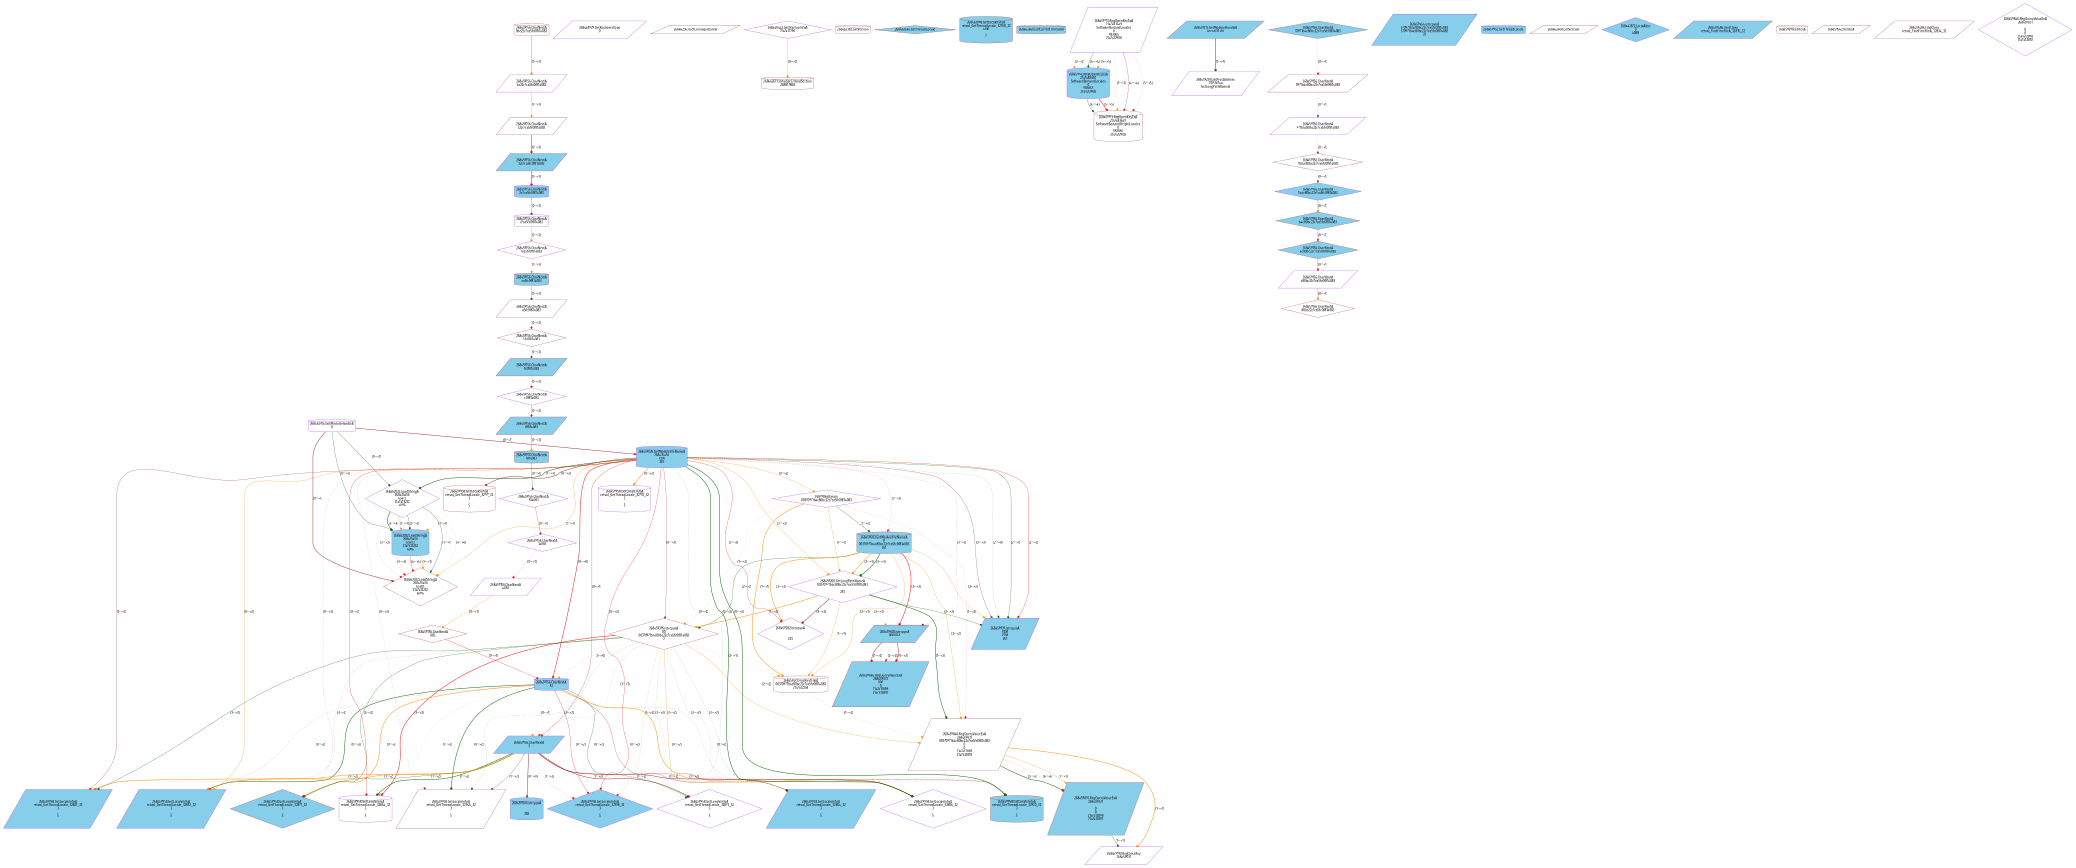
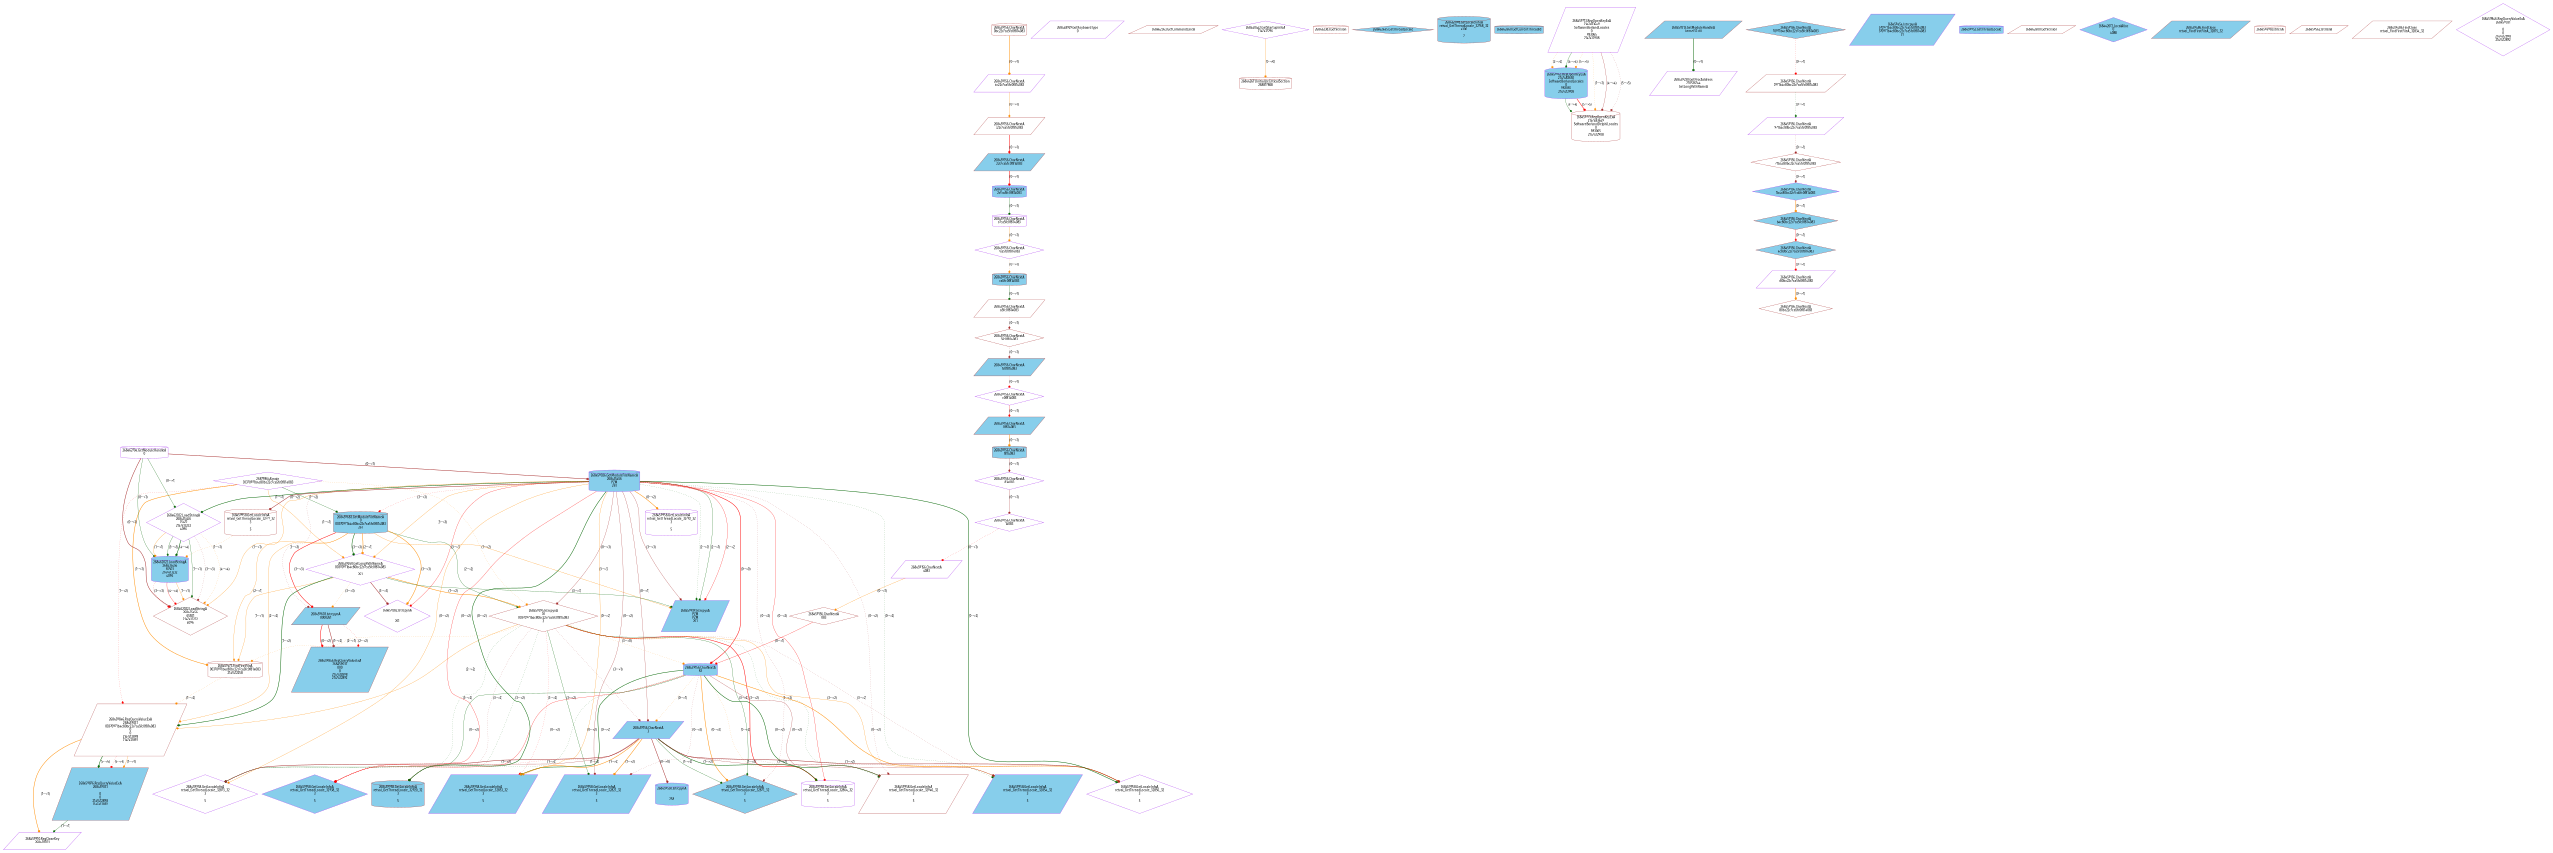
  digraph {
    fontname="Fira Sans"
    node [color=brown fillcolor=white fontname="Fira Sans" shape=parallelogram style=filled]
    edge [arrowhead=dot color=darkorange fontname="Fira Sans" style=solid]
    n1 [color=purple label="268798648.main\n00370971b4c80bc22c7ca5fc0f814083" shape=diamond]
    n2 [fillcolor=skyblue label="268459683.GetModuleFileNameA\n0\n00370971b4c80bc22c7ca5fc0f814083\n261" shape=cylinder]
    n3 [color=purple label="268459260.GetLongPathNameA\n00370971b4c80bc22c7ca5fc0f814083\n\n261" shape=diamond]
    n4 [label="268459395.lstrcpynA\n00\n00370971b4c80bc22c7ca5fc0f814083\n3" shape=diamond]
    n5 [label="268459473.FindFirstFileA\n00370971b4c80bc22c7ca5fc0f814083\n2147412258" shape=cylinder]
    n6 [label="268459846.RegQueryValueExA\n268459031\n00370971b4c80bc22c7ca5fc0f814083\n0\n0\n2147412898\n2147412892"]
    n7 [color=purple fillcolor=skyblue label="268459939.lstrcpynA\nPZM\nPZM\n261"]
    n8 [fillcolor=skyblue label="268459603.lstrcpynA\n0000261"]
    n9 [color=purple label="268459282.lstrcpynA\n\n\n261" shape=diamond]
    n10 [color=purple fillcolor=skyblue label="268459156.CharNextA\n83" shape=cylinder]
    n11 [color=purple fillcolor=skyblue label="268459156.CharNextA\n3"]
    n12 [fillcolor=skyblue label="268459958.GetLocaleInfoA\nretval_GetThreadLocale_32920_32\n3\n\n5" shape=cylinder]
    n13 [color=purple label="268459958.GetLocaleInfoA\nretval_GetThreadLocale_32856_32\n3\n\n5" shape=diamond]
    n14 [color=purple fillcolor=skyblue label="268459958.GetLocaleInfoA\nretval_GetThreadLocale_32938_32\n3\n\n5" shape=diamond]
    n15 [color=purple label="268459958.GetLocaleInfoA\nretval_GetThreadLocale_32864_32\n3\n\n5" shape=cylinder]
    n16 [label="268459958.GetLocaleInfoA\nretval_GetThreadLocale_32946_32\n3\n\n5"]
    n17 [color=purple fillcolor=skyblue label="268459958.GetLocaleInfoA\nretval_GetThreadLocale_32853_32\n3\n\n5"]
    n18 [fillcolor=skyblue label="268459958.GetLocaleInfoA\nretval_GetThreadLocale_32871_32\n3\n\n5" shape=diamond]
    n19 [color=purple fillcolor=skyblue label="268459958.GetLocaleInfoA\nretval_GetThreadLocale_32821_32\n3\n\n5"]
    n20 [color=purple label="268459958.GetLocaleInfoA\nretval_GetThreadLocale_32873_32\n3\n\n5" shape=diamond]
    n21 [color=purple fillcolor=skyblue label="268459958.GetLocaleInfoA\nretval_GetThreadLocale_32854_32\n3\n\n5"]
    n22 [fillcolor=skyblue label="268459876.RegQueryValueExA\n268459031\n\n0\n0\n2147412898\n2147412892"]
    n23 [color=purple label="268459910.RegCloseKey\n268459031"]
    n24 [color=purple label="268462704.GetModuleHandleA\n0" shape=cylinder]
    n25 [color=purple fillcolor=skyblue label="268459026.GetModuleFileNameA\n268435456\nPZM\n261" shape=cylinder]
    n26 [color=purple label="268462022.LoadStringA\n268435456\n65472\n2147413232\n4096" shape=diamond]
    n27 [color=purple fillcolor=skyblue label="268462022.LoadStringA\n268435456\n65503\n2147413232\n4096" shape=cylinder]
    n28 [label="268462022.LoadStringA\n268435456\n65501\n2147413232\n4096" shape=diamond]
    n29 [label="268459958.GetLocaleInfoA\nretval_GetThreadLocale_32777_32\n3\n\n5" shape=cylinder]
    n30 [color=purple label="268459958.GetLocaleInfoA\nretval_GetThreadLocale_32792_32\n3\n\n5" shape=cylinder]
    n31 [color=purple label="268448929.GetKeyboardType\n0"]
    n32 [label="268462363.GetCommandLineA\n"]
    n33 [color=purple label="268440442.GetStartupInfoA\n2147417296" shape=diamond]
    n34 [label="268442611.InitializeCriticalSection\n268817868" shape=cylinder]
    n35 [label="268462383.GetVersion\n" shape=cylinder]
    n36 [fillcolor=skyblue label="268462445.GetThreadLocale\n" shape=diamond]
    n37 [fillcolor=skyblue label="268462098.GetLocaleInfoA\nretval_GetThreadLocale_32768_32\n4100\n\n7" shape=cylinder]
    n38 [fillcolor=skyblue label="268462460.GetCurrentThreadId\n" shape=cylinder]
    n39 [color=purple fillcolor=skyblue label="268459550.lstrcpynA\n\n\n258" shape=cylinder]
    n40 [fillcolor=skyblue label="268459846.RegQueryValueExA\n268459031\n000\n0\n2147412898\n2147412892"]
    n41 [color=purple label="268459713.RegOpenKeyExA\n2147483649\nSoftware\Borland\Locales\n0\n983065\n2147412908"]
    n42 [color=purple fillcolor=skyblue label="268459743.RegOpenKeyExA\n2147483650\nSoftware\Borland\Locales\n0\n983065\n2147412908" shape=cylinder]
    n43 [label="268459773.RegOpenKeyExA\n2147483649\nSoftware\Borland\Delphi\Locales\n0\n983065\n2147412908" shape=cylinder]
    n44 [fillcolor=skyblue label="268459213.GetModuleHandleA\nkernel32.dll"]
    n45 [color=purple label="268459230.GetProcAddress\n270536744\nGetLongPathNameA"]
    n46 [fillcolor=skyblue label="268459156.CharNextA\n70971b4c80bc22c7ca5fc0f814083" shape=diamond]
    n47 [label="268459156.CharNextA\n0971b4c80bc22c7ca5fc0f814083"]
    n48 [color=purple label="268459156.CharNextA\n971b4c80bc22c7ca5fc0f814083"]
    n49 [label="268459156.CharNextA\n71b4c80bc22c7ca5fc0f814083" shape=diamond]
    n50 [color=purple fillcolor=skyblue label="268459156.CharNextA\n1b4c80bc22c7ca5fc0f814083" shape=diamond]
    n51 [fillcolor=skyblue label="268459156.CharNextA\nb4c80bc22c7ca5fc0f814083" shape=diamond]
    n52 [fillcolor=skyblue label="268459156.CharNextA\n4c80bc22c7ca5fc0f814083" shape=diamond]
    n53 [color=purple label="268459156.CharNextA\nc80bc22c7ca5fc0f814083"]
    n54 [label="268459156.CharNextA\n80bc22c7ca5fc0f814083" shape=diamond]
    n55 [label="268459156.CharNextA\n0bc22c7ca5fc0f814083" shape=cylinder]
    n56 [color=purple label="268459156.CharNextA\nbc22c7ca5fc0f814083"]
    n57 [label="268459156.CharNextA\nc22c7ca5fc0f814083"]
    n58 [fillcolor=skyblue label="268459156.CharNextA\n22c7ca5fc0f814083"]
    n59 [color=purple fillcolor=skyblue label="268459156.CharNextA\n2c7ca5fc0f814083" shape=cylinder]
    n60 [color=purple label="268459156.CharNextA\nc7ca5fc0f814083" shape=cylinder]
    n61 [color=purple label="268459156.CharNextA\n7ca5fc0f814083" shape=diamond]
    n62 [fillcolor=skyblue label="268459156.CharNextA\nca5fc0f814083" shape=cylinder]
    n63 [label="268459156.CharNextA\na5fc0f814083"]
    n64 [label="268459156.CharNextA\n5fc0f814083" shape=diamond]
    n65 [fillcolor=skyblue label="268459156.CharNextA\nfc0f814083"]
    n66 [color=purple label="268459156.CharNextA\nc0f814083" shape=diamond]
    n67 [fillcolor=skyblue label="268459156.CharNextA\n0f814083"]
    n68 [fillcolor=skyblue label="268459156.CharNextA\nf814083" shape=cylinder]
    n69 [color=purple label="268459156.CharNextA\n814083" shape=diamond]
    n70 [color=purple label="268459156.CharNextA\n14083" shape=diamond]
    n71 [color=purple label="268459156.CharNextA\n4083"]
    n72 [label="268459156.CharNextA\n083" shape=diamond]
    n73 [color=purple fillcolor=skyblue label="268459454.lstrcpynA\n370971b4c80bc22c7ca5fc0f814083\n370971b4c80bc22c7ca5fc0f814083\n31"]
    n74 [color=purple fillcolor=skyblue label="268459952.GetThreadLocale\n" shape=cylinder]
    n75 [label="268462400.GetVersion\n"]
    n76 [color=purple fillcolor=skyblue label="268442672.LocalAlloc\n0\n4088" shape=diamond]
    n77 [fillcolor=skyblue label="268459486.FindClose\nretval_FindFirstFileA_32815_32"]
    n78 [label="268459498.lstrlenA\n" shape=cylinder]
    n79 [label="268459562.lstrlenA\n"]
    n80 [label="268459486.FindClose\nretval_FindFirstFileA_32834_32"]
    n81 [color=purple label="268459846.RegQueryValueExA\n268459031\n\n0\n0\n2147412898\n2147412892" shape=diamond]
    n1 -> n2 [arrowhead=diamond color=darkgreen label="(1-->2)"]
    n1 -> n3 [arrowhead=diamond label="(1-->1)"]
    n1 -> n4 [label="(1-->2)" style=dotted]
    n1 -> n5 [label="(1-->1)" style=bold]
    n1 -> n6 [arrowhead=diamond color=red label="(1-->2)" style=dotted]
    n2 -> n3 [label="(2-->1)" style=bold]
    n2 -> n3 [color=darkgreen label="(3-->3)" style=bold]
    n2 -> n4 [arrowhead=diamond color=darkgreen label="(2-->2)"]
    n2 -> n5 [arrowhead=diamond label="(2-->1)"]
    n2 -> n6 [label="(2-->2)"]
    n2 -> n7 [arrowhead=diamond label="(3-->3)"]
    n2 -> n8 [color=red label="(3-->3)" style=bold]
    n2 -> n9 [arrowhead=diamond label="(3-->3)" style=bold]
    n3 -> n4 [label="(1-->2)" style=bold]
    n3 -> n5 [arrowhead=diamond label="(1-->1)"]
    n3 -> n6 [arrowhead=diamond color=darkgreen label="(1-->2)" style=bold]
    n3 -> n7 [color=darkgreen label="(3-->3)"]
    n3 -> n8 [label="(3-->3)" style=dotted]
    n3 -> n9 [color=brown label="(3-->3)" style=bold]
    n4 -> n5 [label="(2-->1)" style=dotted]
    n4 -> n6 [arrowhead=diamond label="(2-->2)"]
    n4 -> n10 [label="(3-->0)" style=dotted]
    n4 -> n11 [arrowhead=diamond color=brown label="(3-->1)" style=dotted]
    n4 -> n12 [color=darkgreen label="(3-->2)" style=dotted]
    n4 -> n13 [color=brown label="(3-->2)" style=dotted]
    n4 -> n14 [color=brown label="(3-->2)" style=dotted]
    n4 -> n15 [arrowhead=diamond color=red label="(3-->2)" style=bold]
    n4 -> n16 [color=darkgreen label="(3-->2)" style=dotted]
    n4 -> n17 [arrowhead=diamond color=red label="(3-->2)" style=dotted]
    n4 -> n18 [arrowhead=diamond color=darkgreen label="(3-->2)"]
    n4 -> n19 [color=darkgreen label="(3-->2)"]
    n4 -> n20 [color=darkgreen label="(3-->2)" style=dotted]
    n4 -> n21 [label="(3-->2)"]
    n5 -> n6 [label="(1-->2)" style=dotted]
    n6 -> n22 [arrowhead=diamond label="(1-->1)"]
    n6 -> n22 [arrowhead=diamond color=darkgreen label="(5-->5)" style=bold]
    n6 -> n22 [color=red label="(6-->6)" style=dotted]
    n6 -> n23 [label="(1-->1)" style=bold]
    n8 -> n40 [color=brown label="(1-->2)" style=bold]
    n8 -> n40 [arrowhead=diamond color=red label="(2-->2)" style=dotted]
    n8 -> n40 [arrowhead=diamond color=red label="(0-->2)" style=bold]
    n10 -> n11 [label="(0-->1)" style=dotted]
    n10 -> n12 [arrowhead=diamond color=darkgreen label="(0-->2)" style=dotted]
    n10 -> n13 [arrowhead=diamond label="(0-->2)" style=bold]
    n10 -> n14 [color=red label="(0-->2)"]
    n10 -> n15 [arrowhead=diamond label="(0-->2)" style=dotted]
    n10 -> n16 [color=darkgreen label="(0-->2)" style=bold]
    n10 -> n17 [arrowhead=diamond color=darkgreen label="(0-->2)" style=bold]
    n10 -> n18 [arrowhead=diamond label="(0-->2)" style=bold]
    n10 -> n19 [arrowhead=diamond color=brown label="(0-->2)" style=dotted]
    n10 -> n20 [color=darkgreen label="(0-->2)"]
    n10 -> n21 [arrowhead=diamond color=brown label="(0-->2)"]
    n11 -> n12 [color=brown label="(1-->2)"]
    n11 -> n13 [arrowhead=diamond color=brown label="(1-->2)" style=bold]
    n11 -> n14 [arrowhead=diamond color=red label="(1-->2)" style=dotted]
    n11 -> n15 [arrowhead=diamond color=darkgreen label="(1-->2)" style=bold]
    n11 -> n16 [color=brown label="(1-->2)"]
    n11 -> n17 [label="(1-->2)" style=bold]
    n11 -> n18 [color=darkgreen label="(1-->2)"]
    n11 -> n19 [label="(1-->2)" style=bold]
    n11 -> n20 [color=brown label="(1-->2)" style=bold]
    n11 -> n21 [color=brown label="(1-->2)" style=dotted]
    n11 -> n39 [arrowhead=diamond color=brown label="(0-->0)" style=bold]
    n22 -> n23 [arrowhead=diamond color=darkgreen label="(1-->1)"]
    n24 -> n25 [arrowhead=diamond color=brown label="(0-->1)" style=bold]
    n24 -> n26 [color=darkgreen label="(0-->1)"]
    n24 -> n27 [color=darkgreen label="(0-->1)"]
    n24 -> n28 [arrowhead=diamond color=brown label="(0-->1)" style=bold]
    n25 -> n2 [arrowhead=diamond color=red label="(3-->3)" style=dotted]
    n25 -> n3 [label="(3-->3)"]
    n25 -> n4 [color=brown label="(0-->3)"]
    n25 -> n7 [color=darkgreen label="(2-->1)"]
    n25 -> n7 [arrowhead=diamond color=red label="(2-->2)"]
    n25 -> n7 [arrowhead=diamond color=brown label="(3-->3)"]
    n25 -> n7 [arrowhead=diamond color=darkgreen label="(2-->0)" style=dotted]
    n25 -> n8 [color=brown label="(3-->3)" style=dotted]
    n25 -> n9 [color=red label="(3-->3)"]
    n25 -> n10 [arrowhead=diamond color=red label="(0-->0)" style=bold]
    n25 -> n11 [color=brown label="(0-->1)"]
    n25 -> n12 [color=darkgreen label="(0-->2)" style=bold]
    n25 -> n13 [arrowhead=diamond color=darkgreen label="(0-->2)" style=bold]
    n25 -> n14 [color=red label="(0-->2)"]
    n25 -> n15 [color=red label="(0-->2)"]
    n25 -> n16 [arrowhead=diamond color=brown label="(0-->2)" style=dotted]
    n25 -> n17 [label="(0-->2)"]
    n25 -> n18 [arrowhead=diamond color=brown label="(0-->2)" style=dotted]
    n25 -> n19 [color=brown label="(0-->2)"]
-   n25 -> n1 [label="(0-->2)"]
+   n25 -> n20 [label="(0-->2)"]
    n25 -> n21 [color=darkgreen label="(0-->2)" style=dotted]
    n25 -> n26 [color=darkgreen label="(1-->1)" style=bold]
    n25 -> n28 [label="(1-->1)"]
    n25 -> n29 [color=brown label="(0-->2)" style=bold]
    n25 -> n30 [arrowhead=diamond label="(0-->2)" style=bold]
    n26 -> n27 [label="(1-->1)"]
    n26 -> n27 [arrowhead=diamond color=darkgreen label="(3-->3)"]
    n26 -> n27 [arrowhead=diamond color=darkgreen label="(4-->4)" style=bold]
    n26 -> n28 [arrowhead=diamond color=darkgreen label="(1-->1)"]
    n26 -> n28 [color=brown label="(3-->3)" style=dotted]
    n26 -> n28 [arrowhead=diamond label="(4-->4)" style=dotted]
    n27 -> n28 [arrowhead=diamond label="(1-->1)"]
    n27 -> n28 [arrowhead=diamond color=red label="(3-->3)" style=dotted]
    n27 -> n28 [color=red label="(4-->4)"]
    n29 -> n27 [label="(1-->1)" style=dotted]
    n33 -> n34 [label="(0-->0)"]
    n41 -> n42 [label="(2-->2)" style=dotted]
    n41 -> n42 [arrowhead=diamond color=darkgreen label="(4-->4)"]
    n41 -> n42 [label="(5-->5)" style=dotted]
    n41 -> n43 [arrowhead=diamond label="(1-->1)" style=dotted]
    n41 -> n43 [color=brown label="(4-->4)"]
    n41 -> n43 [color=brown label="(5-->5)" style=dotted]
    n42 -> n43 [arrowhead=diamond color=darkgreen label="(4-->4)"]
    n42 -> n43 [color=red label="(5-->5)" style=bold]
    n44 -> n45 [color=darkgreen label="(0-->1)" style=bold]
    n46 -> n47 [color=red label="(0-->1)" style=dotted]
    n47 -> n48 [arrowhead=diamond color=darkgreen label="(0-->1)" style=dotted]
    n48 -> n49 [color=brown label="(0-->1)" style=dotted]
    n49 -> n50 [arrowhead=diamond color=brown label="(0-->1)" style=dotted]
    n50 -> n51 [label="(0-->1)" style=bold]
    n51 -> n52 [arrowhead=diamond color=red label="(0-->1)"]
    n52 -> n53 [color=red label="(0-->1)"]
    n53 -> n54 [arrowhead=diamond label="(0-->1)" style=bold]
    n55 -> n56 [label="(0-->1)" style=bold]
    n56 -> n57 [arrowhead=diamond label="(0-->1)"]
    n57 -> n58 [arrowhead=diamond color=red label="(0-->1)" style=bold]
    n58 -> n59 [color=red label="(0-->1)" style=bold]
    n59 -> n60 [color=darkgreen label="(0-->1)"]
    n60 -> n61 [label="(0-->1)"]
    n61 -> n62 [arrowhead=diamond label="(0-->1)" style=dotted]
    n62 -> n63 [color=darkgreen label="(0-->1)"]
    n63 -> n64 [arrowhead=diamond color=brown label="(0-->1)" style=dotted]
    n64 -> n65 [arrowhead=diamond color=brown label="(0-->1)" style=dotted]
    n65 -> n66 [color=red label="(0-->1)" style=dotted]
    n66 -> n67 [arrowhead=diamond color=red label="(0-->1)"]
    n67 -> n68 [label="(0-->1)" style=bold]
-   n68 -> n69 [arrowhead=diamond color=darkgreen label="(0-->1)"]
+   n68 -> n69 [arrowhead=diamond color=brown label="(0-->1)"]
    n69 -> n70 [color=brown label="(0-->1)"]
    n70 -> n71 [color=red label="(0-->1)" style=dotted]
    n71 -> n72 [label="(0-->1)"]
    n72 -> n10 [color=red label="(0-->1)"]
  }
